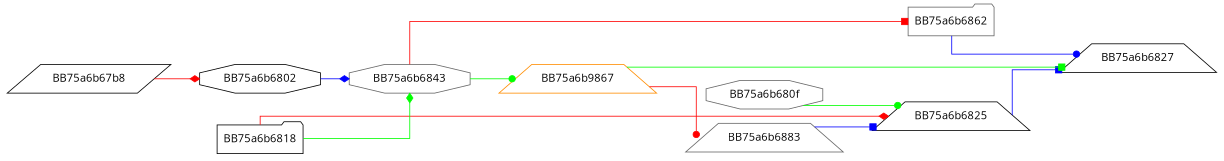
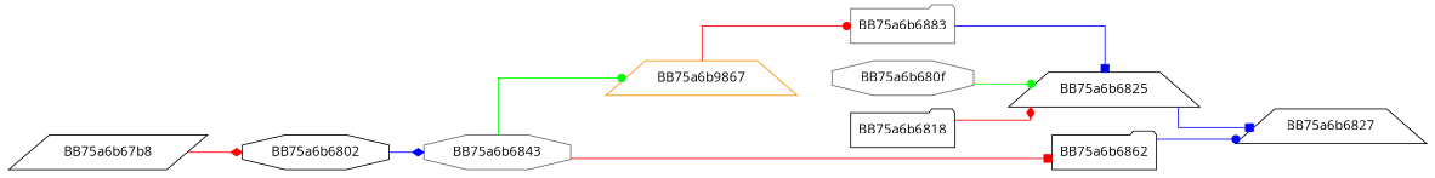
  digraph {
    fontname="Open Sans"
    rankdir=LR
    splines=ortho
    node [color=black fontname="Open Sans" shape=octagon]
    edge [arrowhead=diamond color=red fontname="Open Sans"]
    BB75a6b67b8 [shape=parallelogram]
    BB75a6b6802
    BB75a6b680f [color=gray40]
    BB75a6b6825 [shape=trapezium]
    BB75a6b6843 [color=gray40]
    BB75a6b6827 [shape=trapezium]
    BB75a6b6818 [shape=folder]
    n8 [color=darkorange label=BB75a6b9867 shape=trapezium]
-   BB75a6b6862 [color=gray40 shape=folder]
-   BB75a6b6883 [color=gray40 shape=trapezium]
+   BB75a6b6862 [shape=folder]
+   BB75a6b6883 [color=gray40 shape=folder]
    BB75a6b67b8 -> BB75a6b6802
    BB75a6b6802 -> BB75a6b6843 [color=blue]
    BB75a6b680f -> BB75a6b6825 [arrowhead=dot color=green]
    BB75a6b6825 -> BB75a6b6827 [arrowhead=box color=blue]
    BB75a6b6843 -> n8 [arrowhead=dot color=green]
    BB75a6b6843 -> BB75a6b6862 [arrowhead=box]
    BB75a6b6818 -> BB75a6b6825
-   BB75a6b6818 -> BB75a6b6843 [color=green]
-   n8 -> BB75a6b6827 [arrowhead=box color=green]
    n8 -> BB75a6b6883 [arrowhead=dot]
    BB75a6b6862 -> BB75a6b6827 [arrowhead=dot color=blue]
    BB75a6b6883 -> BB75a6b6825 [arrowhead=box color=blue]
  }
